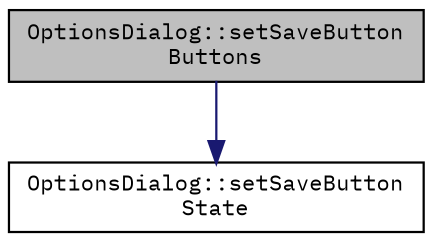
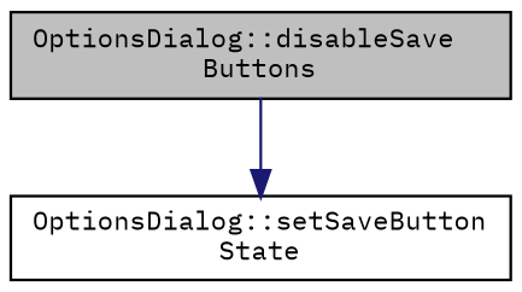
  digraph {
    rankdir=TB
    fontname="IBM Plex Mono"
    node [color=black fontname="IBM Plex Mono" fontsize=10 shape=record style=filled]
-   n1 [fillcolor=grey75 fontcolor=black height=0.2 label="OptionsDialog::setSaveButton\lButtons" width=0.4]
+   n1 [fillcolor=grey75 fontcolor=black height=0.2 label="OptionsDialog::disableSave\lButtons" width=0.4]
    n2 [fillcolor=white height=0.2 label="OptionsDialog::setSaveButton\lState" width=0.4]
    n1 -> n2 [color=midnightblue fontname="IBM Plex Mono" fontsize=10 labelfontname=Helvetica labelfontsize=10 style=solid]
  }
